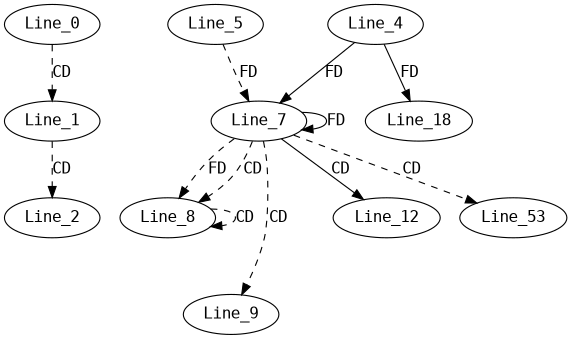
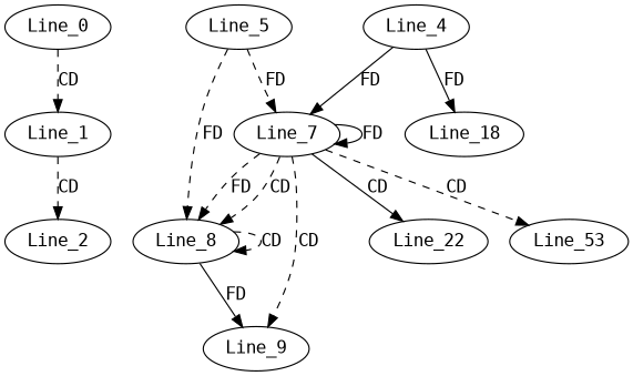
  digraph {
    fontname="DejaVu Sans Mono"
    node [fontname="DejaVu Sans Mono"]
    edge [fontname="DejaVu Sans Mono" style=dashed]
    Line_0
    Line_1
    Line_2
    Line_7
    Line_8
    Line_9
-   Line_12
+   Line_12 [label=Line_22]
    n8 [label=Line_53]
    Line_5
    Line_4
    n11 [label=Line_18]
    Line_0 -> Line_1 [label=CD]
    Line_1 -> Line_2 [label=CD]
    Line_7 -> Line_7 [label=FD style=solid]
    Line_7 -> Line_8 [label=CD]
    Line_7 -> Line_8 [label=FD]
    Line_7 -> Line_9 [label=CD]
    Line_7 -> Line_12 [label=CD style=solid]
    Line_7 -> n8 [label=CD]
    Line_8 -> Line_8 [label=CD]
+   Line_8 -> Line_9 [label=FD style=solid]
    Line_5 -> Line_7 [label=FD]
+   Line_5 -> Line_8 [label=FD]
    Line_4 -> Line_7 [label=FD style=solid]
    Line_4 -> n11 [label=FD style=solid]
  }
